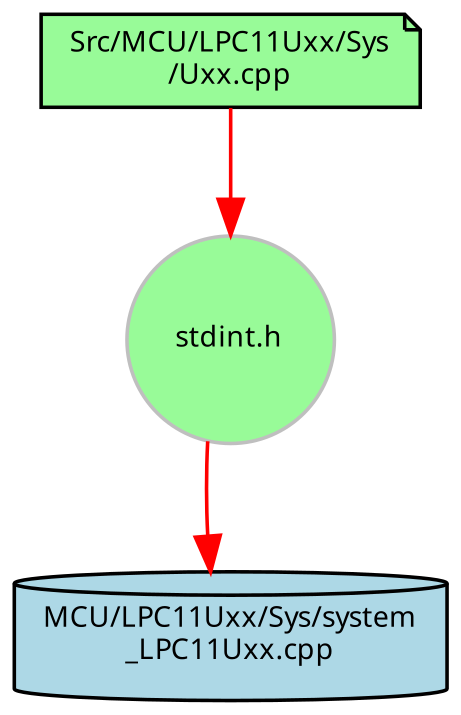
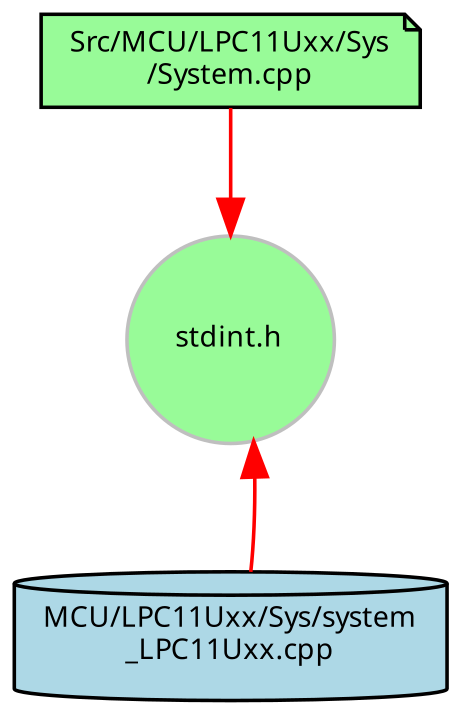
  digraph {
    node [color=black fillcolor=palegreen fontname=Sans fontsize=8 style=filled]
    edge [color=red fontname=Sans fontsize=8 labelfontname=Sans labelfontsize=8 style=solid]
-   n1 [fontcolor=black height=0.2 label="Src/MCU/LPC11Uxx/Sys\l/Uxx.cpp" shape=note width=0.4]
+   n1 [fontcolor=black height=0.2 label="Src/MCU/LPC11Uxx/Sys\l/System.cpp" shape=note width=0.4]
    n2 [color=grey75 height=0.2 label="stdint.h" shape=circle width=0.4]
    n3 [fillcolor=lightblue height=0.2 label="MCU/LPC11Uxx/Sys/system\l_LPC11Uxx.cpp" shape=cylinder width=0.4]
    n1 -> n2
-   n2 -> n3
+   n3 -> n2
  }
